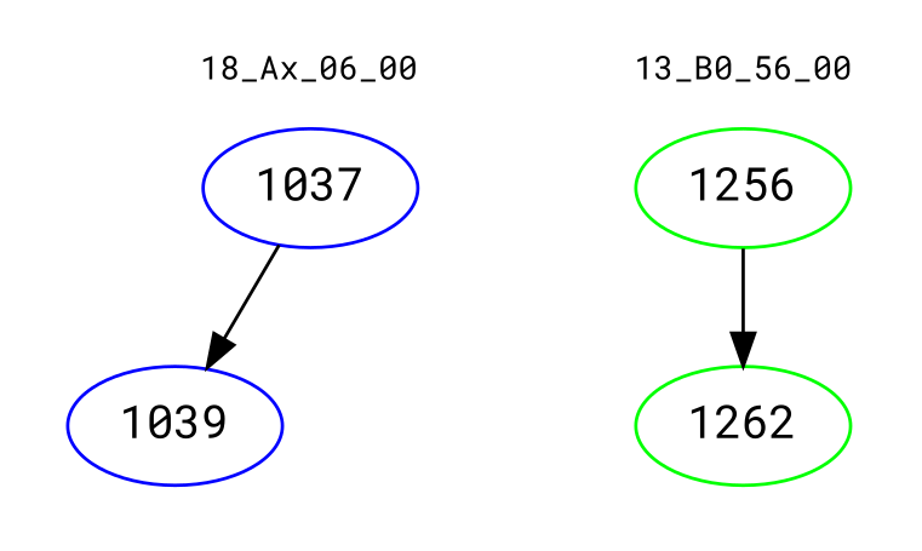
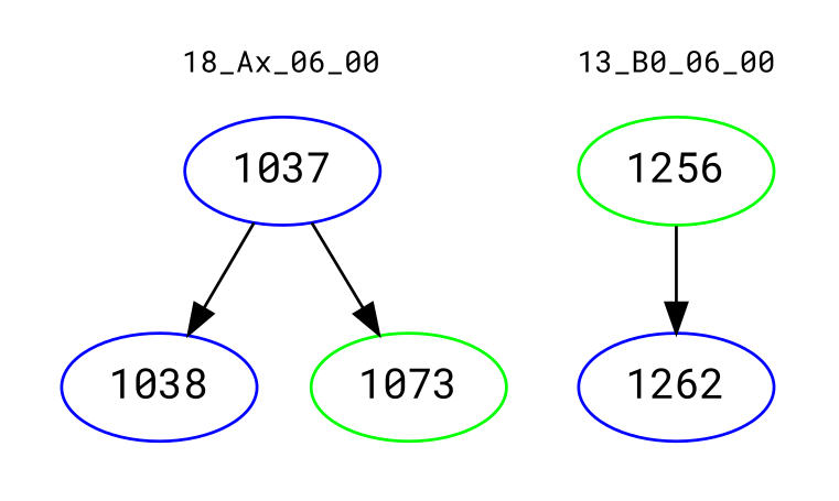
  digraph {
    fontname="Roboto Mono"
    node [color=green fontname="Roboto Mono"]
    edge [color=black fontname="Roboto Mono"]
    n1 [color=blue label=1037]
-   n2 [color=blue label=1039]
+   n2 [color=blue label=1038]
+   n3 [label=1073]
    n4 [label=1256]
-   n5 [label=1262]
+   n5 [color=blue label=1262]
    subgraph cluster_1 {
      color=white
      fontsize=10
      label="18_Ax_06_00"
      n1
      n2
+     n3
    }
    subgraph cluster_2 {
      color=white
      fontsize=10
-     label="13_B0_56_00"
+     label="13_B0_06_00"
      n4
      n5
    }
    n1 -> n2
+   n1 -> n3
    n4 -> n5
  }
